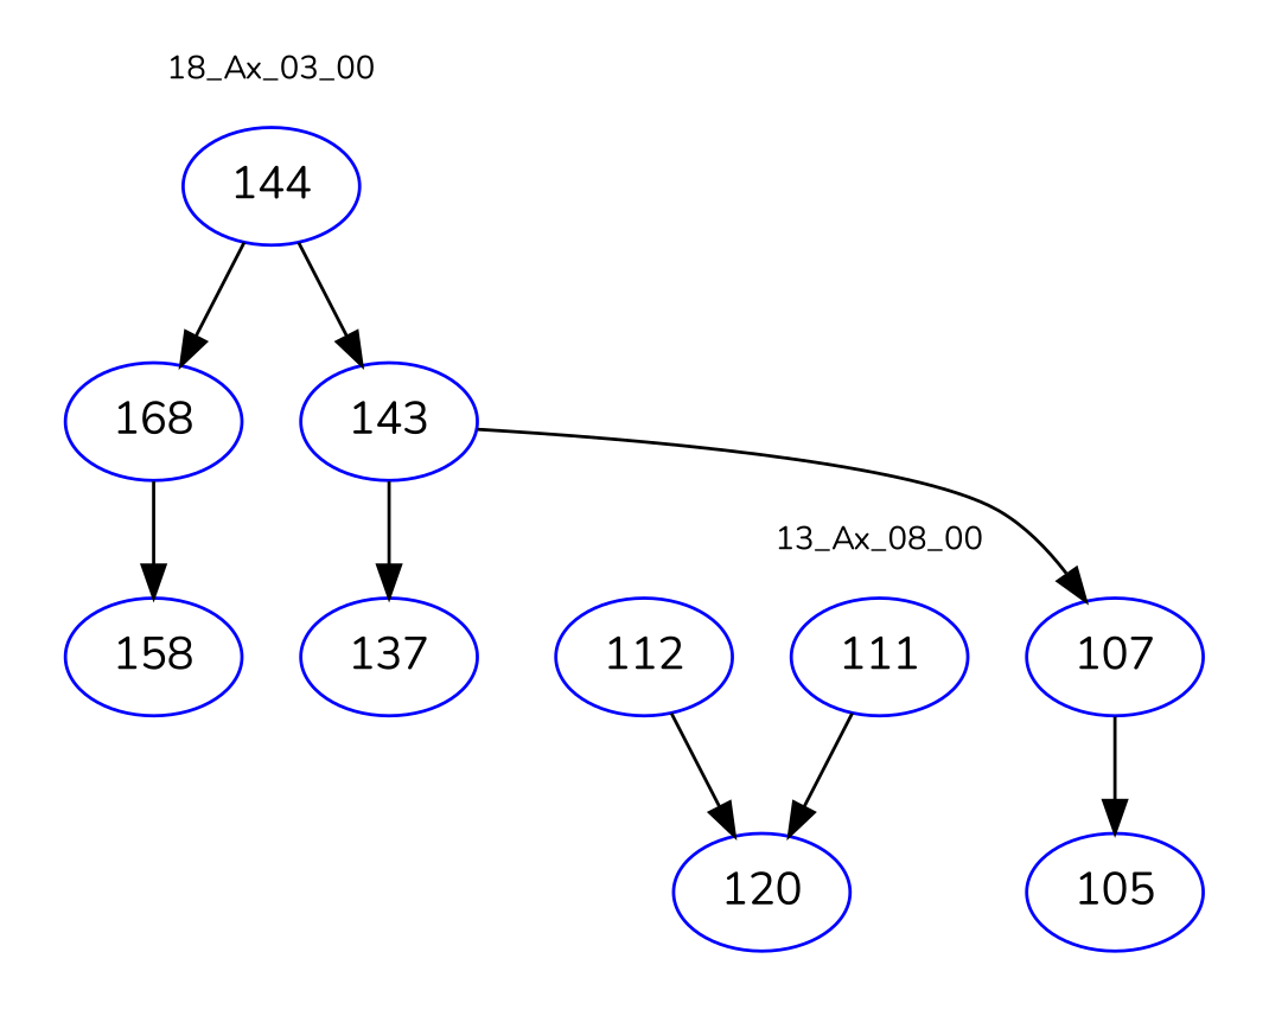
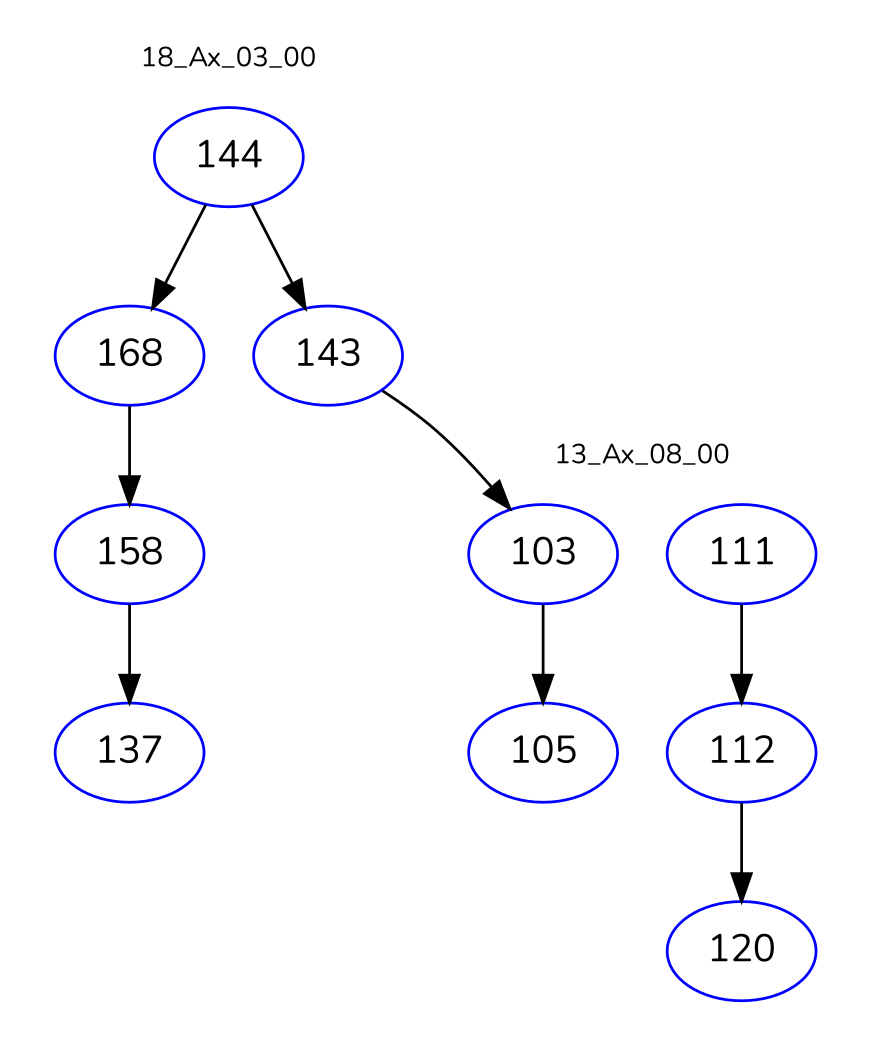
  digraph {
    fontname=Nunito
    node [color=blue fontname=Nunito]
    edge [color=black fontname=Nunito]
    n1 [label=111]
-   n2 [label=107]
+   n2 [label=103]
    n3 [label=112]
    n4 [label=105]
    n5 [label=120]
    n6 [label=144]
    n7 [label=143]
    n8 [label=168]
    n9 [label=137]
    n10 [label=158]
    subgraph cluster_1 {
      color=white
      fontsize=10
      label="13_Ax_08_00"
      n1
      n2
      n3
      n4
      n5
    }
    subgraph cluster_2 {
      color=white
      fontsize=10
      label="18_Ax_03_00"
      n6
      n7
      n8
      n9
      n10
    }
-   n1 -> n5
+   n1 -> n3
    n2 -> n4
    n3 -> n5
    n6 -> n7
    n6 -> n8
    n7 -> n2
-   n7 -> n9
+   n10 -> n9
    n8 -> n10
  }
